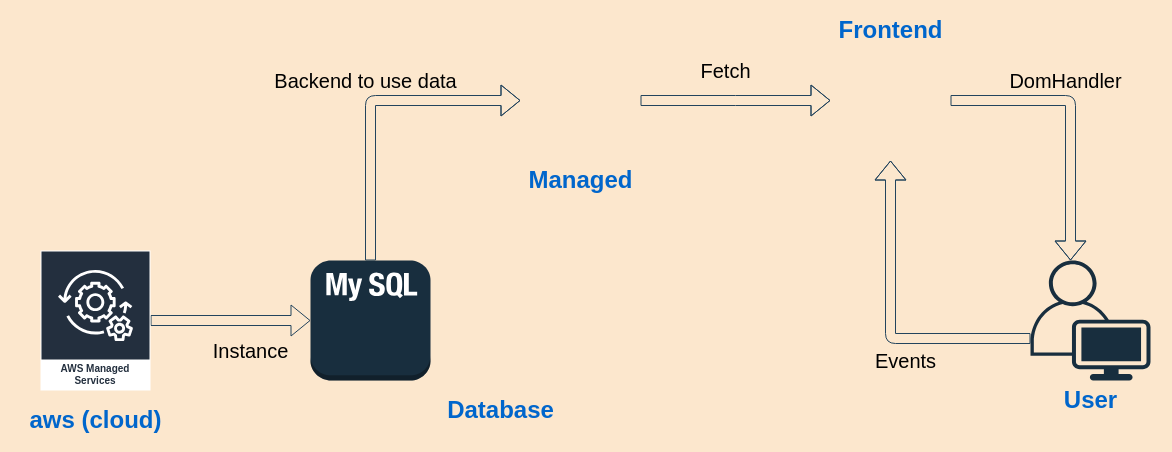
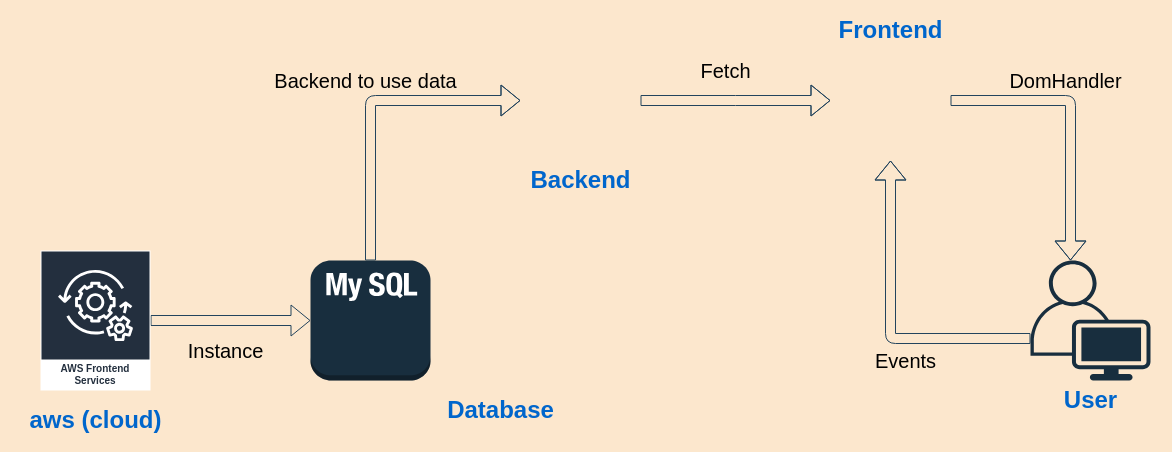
  <mxCell id="0" />
  <mxCell id="1" parent="0" />
  <mxCell id="2" style="edgeStyle=elbowEdgeStyle;rounded=1;orthogonalLoop=1;jettySize=auto;html=1;exitX=1;exitY=0.5;exitDx=0;exitDy=0;entryX=0;entryY=0.5;entryDx=0;entryDy=0;shape=flexArrow;labelBackgroundColor=#FCE7CD;strokeColor=#23445D;" parent="1" source="3" target="5" edge="1"><mxGeometry relative="1" as="geometry" /></mxCell>
  <mxCell id="3" value="" style="shape=image;html=1;verticalAlign=top;verticalLabelPosition=bottom;labelBackgroundColor=#FCE7CD;imageAspect=0;aspect=fixed;image=https://cdn0.iconfinder.com/data/icons/long-shadow-web-icons/512/ruby-rails-128.png;fillColor=#182E3E;strokeColor=#FFFFFF;fontColor=#FFFFFF;" parent="1" vertex="1"><mxGeometry x="520" y="40" width="120" height="120" as="geometry" /></mxCell>
  <mxCell id="4" style="edgeStyle=elbowEdgeStyle;rounded=1;orthogonalLoop=1;jettySize=auto;html=1;exitX=1;exitY=0.5;exitDx=0;exitDy=0;shape=flexArrow;labelBackgroundColor=#FCE7CD;strokeColor=#23445D;" parent="1" source="5" target="9" edge="1"><mxGeometry relative="1" as="geometry"><Array as="points"><mxPoint x="1070" y="180" /></Array></mxGeometry></mxCell>
  <mxCell id="5" value="" style="shape=image;html=1;verticalAlign=top;verticalLabelPosition=bottom;labelBackgroundColor=#FCE7CD;imageAspect=0;aspect=fixed;image=https://cdn4.iconfinder.com/data/icons/scripting-and-programming-languages/512/js-128.png;fillColor=#182E3E;strokeColor=#FFFFFF;fontColor=#FFFFFF;" parent="1" vertex="1"><mxGeometry x="830" y="40" width="120" height="120" as="geometry" /></mxCell>
  <mxCell id="6" value="" style="edgeStyle=elbowEdgeStyle;rounded=1;orthogonalLoop=1;jettySize=auto;html=1;entryX=0;entryY=0.5;entryDx=0;entryDy=0;shape=flexArrow;endArrow=block;endFill=0;labelBackgroundColor=#FCE7CD;strokeColor=#23445D;" parent="1" source="7" target="3" edge="1"><mxGeometry relative="1" as="geometry"><mxPoint x="370" y="150" as="targetPoint" /><Array as="points"><mxPoint x="370" y="170" /></Array></mxGeometry></mxCell>
  <mxCell id="7" value="" style="outlineConnect=0;dashed=0;verticalLabelPosition=bottom;verticalAlign=top;align=center;html=1;shape=mxgraph.aws3.mysql_db_instance_2;fillColor=#182E3E;strokeColor=#FFFFFF;fontColor=#FFFFFF;" parent="1" vertex="1"><mxGeometry x="310" y="260" width="120" height="120" as="geometry" /></mxCell>
  <mxCell id="8" style="edgeStyle=elbowEdgeStyle;rounded=1;orthogonalLoop=1;jettySize=auto;html=1;exitX=0;exitY=0.65;exitDx=0;exitDy=0;exitPerimeter=0;entryX=0.5;entryY=1;entryDx=0;entryDy=0;shape=flexArrow;labelBackgroundColor=#FCE7CD;strokeColor=#23445D;" parent="1" source="9" target="5" edge="1"><mxGeometry relative="1" as="geometry"><Array as="points"><mxPoint x="890" y="250" /></Array></mxGeometry></mxCell>
  <mxCell id="9" value="" style="points=[[0.35,0,0],[0.98,0.51,0],[1,0.71,0],[0.67,1,0],[0,0.795,0],[0,0.65,0]];verticalLabelPosition=bottom;sketch=0;html=1;verticalAlign=top;aspect=fixed;align=center;pointerEvents=1;shape=mxgraph.cisco19.user;fillColor=#182E3E;strokeColor=none;fontColor=#FFFFFF;" parent="1" vertex="1"><mxGeometry x="1030" y="260" width="120" height="120" as="geometry" /></mxCell>
  <mxCell id="10" value="&lt;font color=&quot;#000000&quot; style=&quot;font-size: 20px&quot;&gt;Events&lt;/font&gt;" style="text;html=1;resizable=0;autosize=1;align=center;verticalAlign=middle;points=[];fillColor=none;strokeColor=none;rounded=0;sketch=0;fontColor=#FFFFFF;strokeWidth=5;" parent="1" vertex="1"><mxGeometry x="865" y="350" width="80" height="20" as="geometry" /></mxCell>
  <mxCell id="11" value="&lt;font color=&quot;#000000&quot; style=&quot;font-size: 20px&quot;&gt;DomHandler&lt;/font&gt;" style="text;html=1;resizable=0;autosize=1;align=center;verticalAlign=middle;points=[];fillColor=none;strokeColor=none;rounded=0;sketch=0;fontColor=#FFFFFF;strokeWidth=5;" parent="1" vertex="1"><mxGeometry x="1000" y="70" width="130" height="20" as="geometry" /></mxCell>
  <mxCell id="12" value="&lt;font color=&quot;#000000&quot; style=&quot;font-size: 20px&quot;&gt;Fetch&lt;/font&gt;" style="text;html=1;resizable=0;autosize=1;align=center;verticalAlign=middle;points=[];fillColor=none;strokeColor=none;rounded=0;sketch=0;fontColor=#FFFFFF;strokeWidth=5;" parent="1" vertex="1"><mxGeometry x="690" y="60" width="70" height="20" as="geometry" /></mxCell>
  <mxCell id="13" value="" style="edgeStyle=orthogonalEdgeStyle;shape=flexArrow;rounded=1;sketch=0;orthogonalLoop=1;jettySize=auto;html=1;fontSize=20;fontColor=#000000;strokeColor=#23445D;elbow=vertical;entryX=0;entryY=0.5;entryDx=0;entryDy=0;entryPerimeter=0;" parent="1" source="14" target="7" edge="1"><mxGeometry relative="1" as="geometry"><mxPoint x="285" y="330" as="targetPoint" /></mxGeometry></mxCell>
- <mxCell id="14" value="AWS Managed Services" style="sketch=0;outlineConnect=0;fontColor=#232F3E;gradientColor=none;strokeColor=#ffffff;fillColor=#232F3E;dashed=0;verticalLabelPosition=middle;verticalAlign=bottom;align=center;html=1;whiteSpace=wrap;fontSize=10;fontStyle=1;spacing=3;shape=mxgraph.aws4.productIcon;prIcon=mxgraph.aws4.managed_services;rounded=0;" parent="1" vertex="1"><mxGeometry x="40" y="250" width="110" height="140" as="geometry" /></mxCell>
- <mxCell id="15" value="&lt;font color=&quot;#000000&quot; style=&quot;font-size: 20px&quot;&gt;Instance&lt;/font&gt;" style="text;html=1;resizable=0;autosize=1;align=center;verticalAlign=middle;points=[];fillColor=none;strokeColor=none;rounded=0;sketch=0;fontColor=#FFFFFF;strokeWidth=5;" parent="1" vertex="1"><mxGeometry x="205" y="340" width="90" height="20" as="geometry" /></mxCell>
+ <mxCell id="14" value="AWS Frontend Services" style="sketch=0;outlineConnect=0;fontColor=#232F3E;gradientColor=none;strokeColor=#ffffff;fillColor=#232F3E;dashed=0;verticalLabelPosition=middle;verticalAlign=bottom;align=center;html=1;whiteSpace=wrap;fontSize=10;fontStyle=1;spacing=3;shape=mxgraph.aws4.productIcon;prIcon=mxgraph.aws4.managed_services;rounded=0;" parent="1" vertex="1"><mxGeometry x="40" y="250" width="110" height="140" as="geometry" /></mxCell>
+ <mxCell id="15" value="&lt;font color=&quot;#000000&quot; style=&quot;font-size: 20px&quot;&gt;Instance&lt;/font&gt;" style="text;html=1;resizable=0;autosize=1;align=center;verticalAlign=middle;points=[];fillColor=none;strokeColor=none;rounded=0;sketch=0;fontColor=#FFFFFF;strokeWidth=5;" parent="1" vertex="1"><mxGeometry x="180" y="340" width="90" height="20" as="geometry" /></mxCell>
  <mxCell id="16" value="&lt;font color=&quot;#000000&quot; style=&quot;font-size: 20px&quot;&gt;Backend to use data&lt;/font&gt;" style="text;html=1;resizable=0;autosize=1;align=center;verticalAlign=middle;points=[];fillColor=none;strokeColor=none;rounded=0;sketch=0;fontColor=#FFFFFF;strokeWidth=5;" parent="1" vertex="1"><mxGeometry x="270" y="70" width="190" height="20" as="geometry" /></mxCell>
  <mxCell id="17" value="&lt;font style=&quot;font-size: 24px&quot; color=&quot;#0066cc&quot;&gt;Database&lt;/font&gt;" style="text;html=1;resizable=0;autosize=1;align=center;verticalAlign=middle;points=[];rounded=0;sketch=0;strokeWidth=5;fontStyle=1;dashed=1;" parent="1" vertex="1"><mxGeometry x="440" y="400" width="120" height="20" as="geometry" /></mxCell>
  <mxCell id="18" value="&lt;font style=&quot;font-size: 24px&quot; color=&quot;#0066cc&quot;&gt;aws (cloud)&lt;/font&gt;" style="text;html=1;resizable=0;autosize=1;align=center;verticalAlign=middle;points=[];rounded=0;sketch=0;strokeWidth=5;fontStyle=1;dashed=1;" parent="1" vertex="1"><mxGeometry x="20" y="410" width="150" height="20" as="geometry" /></mxCell>
- <mxCell id="19" value="&lt;font style=&quot;font-size: 24px&quot; color=&quot;#0066cc&quot;&gt;Managed&lt;/font&gt;" style="text;html=1;resizable=0;autosize=1;align=center;verticalAlign=middle;points=[];rounded=0;sketch=0;strokeWidth=5;fontStyle=1;dashed=1;" parent="1" vertex="1"><mxGeometry x="520" y="170" width="120" height="20" as="geometry" /></mxCell>
+ <mxCell id="19" value="&lt;font style=&quot;font-size: 24px&quot; color=&quot;#0066cc&quot;&gt;Backend&lt;/font&gt;" style="text;html=1;resizable=0;autosize=1;align=center;verticalAlign=middle;points=[];rounded=0;sketch=0;strokeWidth=5;fontStyle=1;dashed=1;" parent="1" vertex="1"><mxGeometry x="520" y="170" width="120" height="20" as="geometry" /></mxCell>
  <mxCell id="20" value="&lt;font style=&quot;font-size: 24px&quot; color=&quot;#0066cc&quot;&gt;Frontend&lt;/font&gt;" style="text;html=1;resizable=0;autosize=1;align=center;verticalAlign=middle;points=[];rounded=0;sketch=0;strokeWidth=5;fontStyle=1;dashed=1;" parent="1" vertex="1"><mxGeometry x="830" y="20" width="120" height="20" as="geometry" /></mxCell>
  <mxCell id="21" value="&lt;font style=&quot;font-size: 24px&quot; color=&quot;#0066cc&quot;&gt;User&lt;/font&gt;" style="text;html=1;resizable=0;autosize=1;align=center;verticalAlign=middle;points=[];rounded=0;sketch=0;strokeWidth=5;fontStyle=1;dashed=1;" parent="1" vertex="1"><mxGeometry x="1055" y="390" width="70" height="20" as="geometry" /></mxCell>
